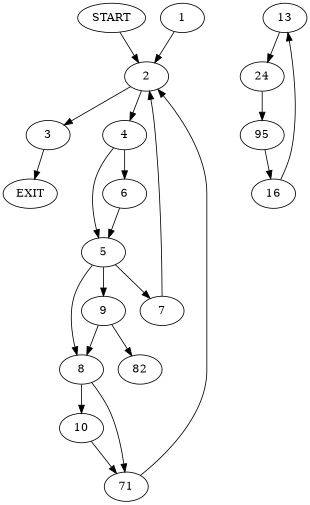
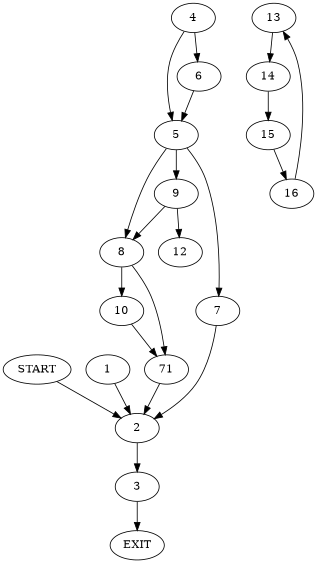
  digraph {
    n1 [label=START]
    2
    1
    n4 [label=EXIT]
    3
    4
    5
    6
    8
    9
    7
    10
    n13 [label=71]
-   12 [label=82]
+   12
    13
-   14 [label=24]
-   15 [label=95]
+   14
+   15
    16
    n1 -> 2
    2 -> 3
-   2 -> 4
    1 -> 2
    3 -> n4
    4 -> 5
    4 -> 6
    5 -> 8
    5 -> 9
    5 -> 7
    6 -> 5
    8 -> 10
    8 -> n13
    9 -> 8
    9 -> 12
    7 -> 2
    10 -> n13
    n13 -> 2
    13 -> 14
    14 -> 15
    15 -> 16
    16 -> 13
  }
